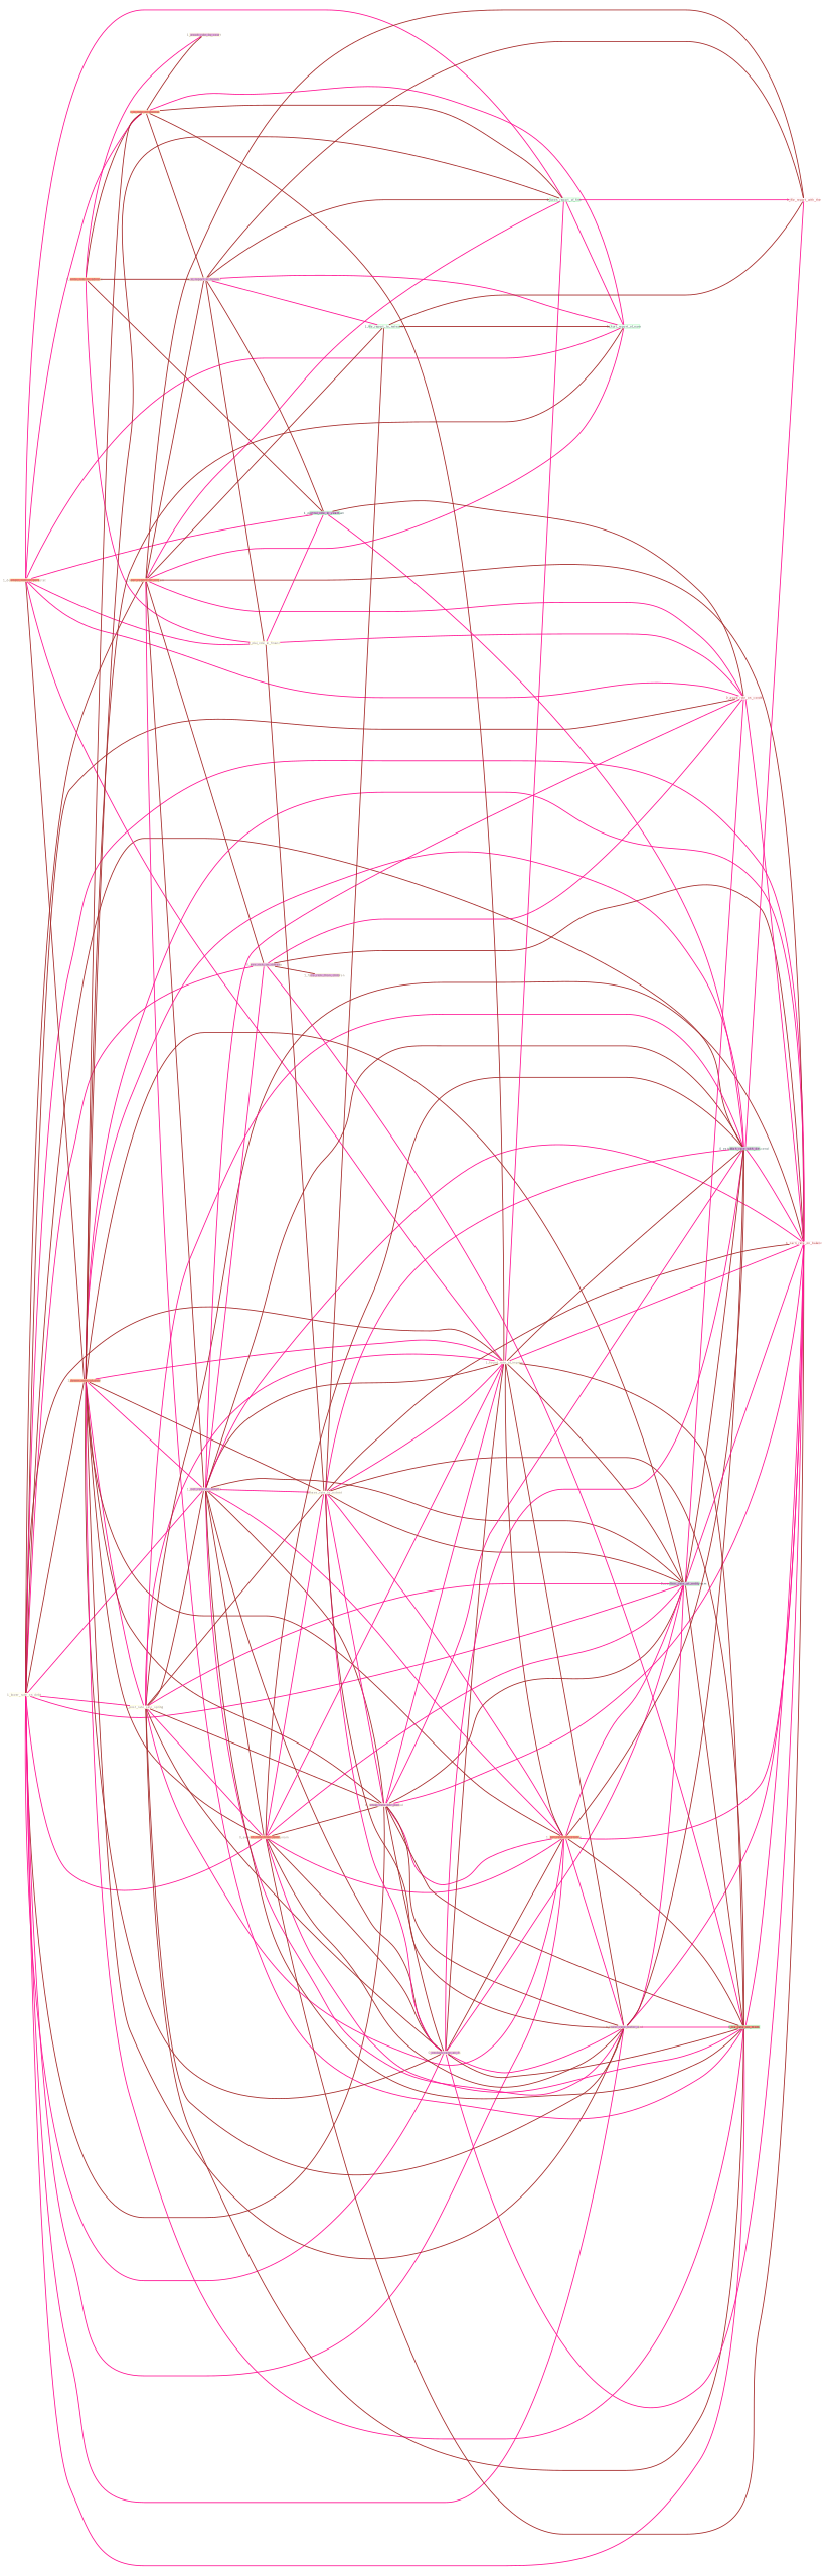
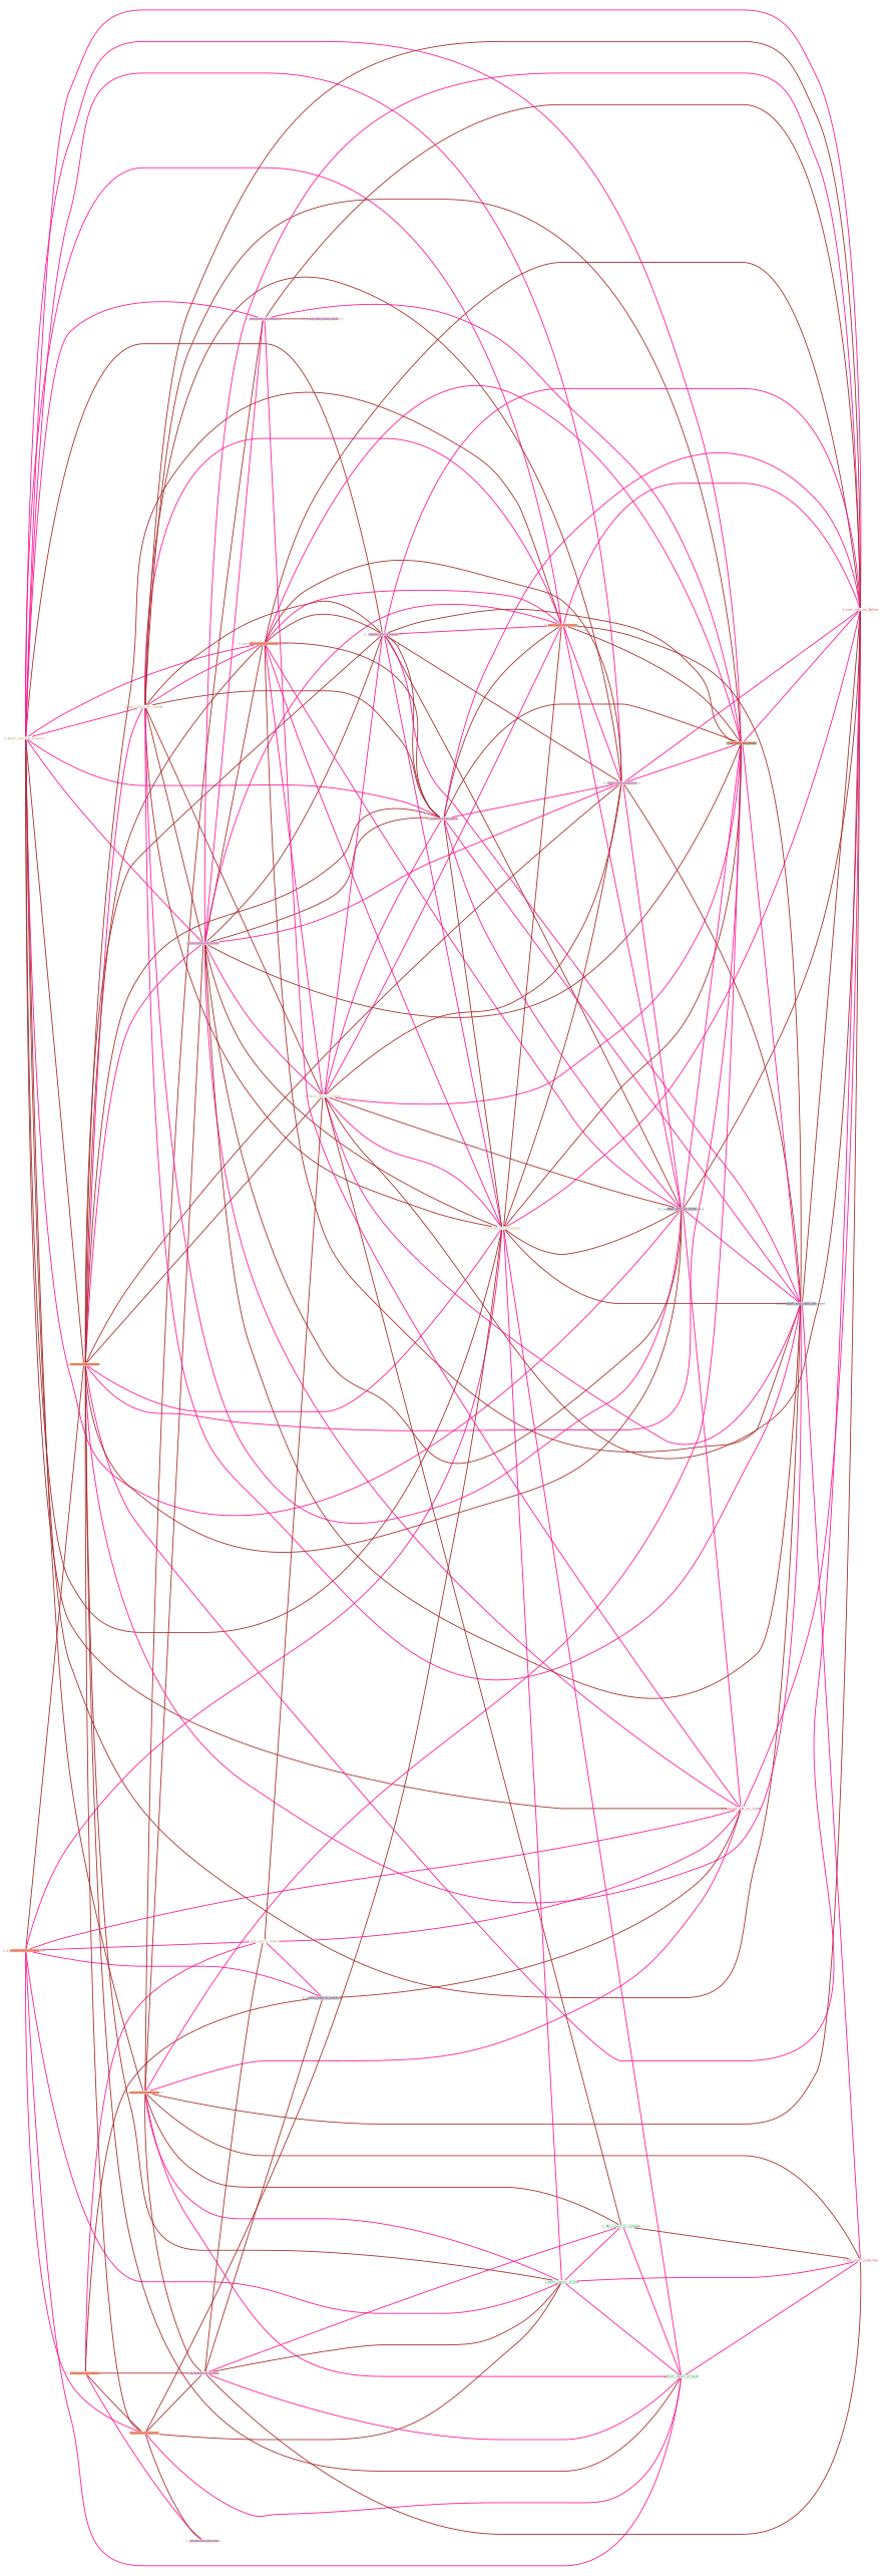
  graph {
    fontname="IBM Plex Sans"
    rankdir=LR
    node [color="#ffffe0" fillcolor=white fixedsize=true fontcolor="#8b7d6b" fontname="IBM Plex Sans" fontsize=4 shape=polygon style=filled]
    edge [color=deeppink fontname="IBM Plex Sans" w=1]
-   "1_lower_rate_on_debt " [height=.06 width=.5]
+   "1_lower_rate_on_debt " [height=.06 width=.5 label="1_lower_rate_on_yearnum"]
    "0_write_rule_in_advanc " [fillcolor=salmon height=.06 width=.5]
    "1_downsiz_role_of_parastat " [fillcolor=salmon height=.06 width=.5]
    "1_hear_report_on_experi " [fillcolor=salmon height=.06 width=.5]
    "1_lower_rate_of_debt " [fillcolor=salmon height=.06 width=.5]
    "0_post_rate_sinc_spring " [height=.06 width=.5]
    "1_set_rate_on_refund " [fillcolor=plum height=.06 width=.5]
    "0_expect_rate_from_entitynam " [fillcolor=salmon height=.06 width=.5]
    "0_have_rate_to_extent " [height=.06 width=.5]
    "0_retain_rate_for_period " [fillcolor=plum height=.06 width=.5]
    "1_is_rule_of_journal " [fillcolor=salmon height=.06 width=.5]
    "0_reckon_rate_at_% " [fillcolor=plum height=.06 width=.5]
    "0_see_risk_on_dimens " [fillcolor=plum height=.06 width=.5]
    "1_await_rule_by_court " [fillcolor=plum height=.06 width=.5]
    "1_face_risk_than_children " [fillcolor=plum height=.06 width=.5]
    "1_found_rate_of_improv " [height=.06 width=.5]
    "1_is_report_in_bureau " [fillcolor=plum height=.06 width=.5]
    "1_set_rate_for_station " [fillcolor=salmon height=.06 width=.5]
    "0_plai_role_in_financ " [height=.06 width=.5]
    "0_lower_rate_befor_end " [fillcolor=plum height=.06 width=.5]
-   "0_support_role_on_condit " [color="#fff0f5" fontcolor="#b22222" height=.06 width=.5 label="0_await_role_on_condit"]
+   "0_support_role_on_condit " [color="#fff0f5" fontcolor="#b22222" height=.06 width=.5]
    "1_carri_rate_on_balanc " [color="#fff0f5" fontcolor="#b22222" height=.06 width=.5]
    "0_file_report_with_the " [color="#fff0f5" fontcolor="#b22222" height=.06 width=.5]
    "0_confirm_rate_at_entitynam " [color="#BDFCC9" fillcolor=plum fontcolor="#2f4f4f" height=.06 width=.5]
    "0_ha_rate_on_morn " [color="#BDFCC9" fillcolor=salmon fontcolor="#2f4f4f" height=.06 width=.5]
    "0_establish_rate_with_descend " [color="#BDFCC9" fillcolor=plum fontcolor="#2f4f4f" height=.06 width=.5]
    "1_portrai_role_in_yearnum " [color="#BDFCC9" fillcolor=plum fontcolor="#2f4f4f" height=.06 width=.5]
    "1_been_report_of_firm " [color="#BDFCC9" fontcolor="#2f4f4f" height=.06 width=.5]
    "1_hurt_report_of_earn " [color="#BDFCC9" fontcolor="#2f4f4f" height=.06 width=.5]
    "1_file_report_to_network " [color="#BDFCC9" fontcolor="#2f4f4f" height=.06 width=.5]
    subgraph sub_1 {
      "1_lower_rate_on_debt "
      "0_write_rule_in_advanc "
      "1_downsiz_role_of_parastat "
      "1_hear_report_on_experi "
      "1_lower_rate_of_debt "
      "0_post_rate_sinc_spring "
      "1_set_rate_on_refund "
      "0_expect_rate_from_entitynam "
      "0_have_rate_to_extent "
      "0_retain_rate_for_period "
      "1_is_rule_of_journal "
      "0_reckon_rate_at_% "
      "0_see_risk_on_dimens "
      "1_await_rule_by_court "
      "1_face_risk_than_children "
      "1_found_rate_of_improv "
      "1_is_report_in_bureau "
      "1_set_rate_for_station "
      "0_plai_role_in_financ "
      "0_lower_rate_befor_end "
    }
    subgraph sub_2 {
      "0_support_role_on_condit "
      "1_carri_rate_on_balanc "
      "0_file_report_with_the "
    }
    "1_lower_rate_on_debt " -- "1_hear_report_on_experi " [color=brown]
    "1_lower_rate_on_debt " -- "1_lower_rate_of_debt " [color=brown w=3]
    "1_lower_rate_on_debt " -- "0_post_rate_sinc_spring "
    "1_lower_rate_on_debt " -- "1_set_rate_on_refund " [w=2]
    "1_lower_rate_on_debt " -- "0_expect_rate_from_entitynam "
    "1_lower_rate_on_debt " -- "0_retain_rate_for_period " [color=brown]
    "1_lower_rate_on_debt " -- "0_reckon_rate_at_% "
    "1_lower_rate_on_debt " -- "0_see_risk_on_dimens "
    "1_lower_rate_on_debt " -- "1_found_rate_of_improv " [color=brown]
    "1_lower_rate_on_debt " -- "1_set_rate_for_station "
    "1_lower_rate_on_debt " -- "0_lower_rate_befor_end " [w=2]
    "1_lower_rate_on_debt " -- "0_support_role_on_condit " [color=brown]
    "1_lower_rate_on_debt " -- "1_carri_rate_on_balanc " [w=2]
    "1_lower_rate_on_debt " -- "0_confirm_rate_at_entitynam "
    "1_lower_rate_on_debt " -- "0_ha_rate_on_morn " [w=2]
    "1_lower_rate_on_debt " -- "0_establish_rate_with_descend " [color=brown]
    "0_write_rule_in_advanc " -- "1_is_rule_of_journal " [color=brown]
    "0_write_rule_in_advanc " -- "1_await_rule_by_court "
    "0_write_rule_in_advanc " -- "1_is_report_in_bureau " [color=brown]
    "0_write_rule_in_advanc " -- "0_plai_role_in_financ "
    "0_write_rule_in_advanc " -- "1_portrai_role_in_yearnum " [color=brown]
    "1_downsiz_role_of_parastat " -- "1_lower_rate_of_debt " [color=brown]
    "1_downsiz_role_of_parastat " -- "1_is_rule_of_journal "
    "1_downsiz_role_of_parastat " -- "1_found_rate_of_improv "
    "1_downsiz_role_of_parastat " -- "0_plai_role_in_financ "
    "1_downsiz_role_of_parastat " -- "0_support_role_on_condit "
    "1_downsiz_role_of_parastat " -- "1_portrai_role_in_yearnum "
    "1_downsiz_role_of_parastat " -- "1_been_report_of_firm "
    "1_downsiz_role_of_parastat " -- "1_hurt_report_of_earn "
    "1_hear_report_on_experi " -- "1_set_rate_on_refund " [color=brown]
    "1_hear_report_on_experi " -- "0_see_risk_on_dimens " [color=brown]
    "1_hear_report_on_experi " -- "1_is_report_in_bureau " [color=brown]
    "1_hear_report_on_experi " -- "0_support_role_on_condit "
    "1_hear_report_on_experi " -- "1_carri_rate_on_balanc " [color=brown]
    "1_hear_report_on_experi " -- "0_file_report_with_the " [color=brown]
    "1_hear_report_on_experi " -- "0_ha_rate_on_morn "
    "1_hear_report_on_experi " -- "1_been_report_of_firm "
    "1_hear_report_on_experi " -- "1_hurt_report_of_earn "
    "1_hear_report_on_experi " -- "1_file_report_to_network " [color=brown]
    "1_lower_rate_of_debt " -- "0_post_rate_sinc_spring "
    "1_lower_rate_of_debt " -- "1_set_rate_on_refund "
    "1_lower_rate_of_debt " -- "0_expect_rate_from_entitynam " [color=brown]
    "1_lower_rate_of_debt " -- "0_have_rate_to_extent " [color=brown]
    "1_lower_rate_of_debt " -- "0_retain_rate_for_period " [color=brown]
    "1_lower_rate_of_debt " -- "1_is_rule_of_journal " [color=brown]
    "1_lower_rate_of_debt " -- "0_reckon_rate_at_% " [color=brown]
    "1_lower_rate_of_debt " -- "1_found_rate_of_improv " [w=2]
    "1_lower_rate_of_debt " -- "1_set_rate_for_station " [color=brown]
    "1_lower_rate_of_debt " -- "0_lower_rate_befor_end " [color=brown w=2]
    "1_lower_rate_of_debt " -- "1_carri_rate_on_balanc "
    "1_lower_rate_of_debt " -- "0_confirm_rate_at_entitynam " [color=brown]
    "1_lower_rate_of_debt " -- "0_ha_rate_on_morn "
    "1_lower_rate_of_debt " -- "0_establish_rate_with_descend "
    "1_lower_rate_of_debt " -- "1_been_report_of_firm " [color=brown]
    "1_lower_rate_of_debt " -- "1_hurt_report_of_earn " [color=brown]
    "0_post_rate_sinc_spring " -- "1_set_rate_on_refund " [color=brown]
    "0_post_rate_sinc_spring " -- "0_expect_rate_from_entitynam "
    "0_post_rate_sinc_spring " -- "0_have_rate_to_extent " [color=brown]
    "0_post_rate_sinc_spring " -- "0_retain_rate_for_period " [color=brown]
    "0_post_rate_sinc_spring " -- "0_reckon_rate_at_% " [color=brown]
-   "0_post_rate_sinc_spring " -- "1_found_rate_of_improv "
+   "0_post_rate_sinc_spring " -- "1_found_rate_of_improv " [color=brown]
    "0_post_rate_sinc_spring " -- "1_set_rate_for_station "
    "0_post_rate_sinc_spring " -- "0_lower_rate_befor_end " [color=brown]
    "0_post_rate_sinc_spring " -- "1_carri_rate_on_balanc " [color=brown]
    "0_post_rate_sinc_spring " -- "0_confirm_rate_at_entitynam "
    "0_post_rate_sinc_spring " -- "0_ha_rate_on_morn " [color=brown]
    "0_post_rate_sinc_spring " -- "0_establish_rate_with_descend "
    "1_set_rate_on_refund " -- "0_expect_rate_from_entitynam " [color=brown]
    "1_set_rate_on_refund " -- "0_have_rate_to_extent "
    "1_set_rate_on_refund " -- "0_retain_rate_for_period " [color=brown]
    "1_set_rate_on_refund " -- "0_reckon_rate_at_% " [color=brown]
    "1_set_rate_on_refund " -- "0_see_risk_on_dimens "
    "1_set_rate_on_refund " -- "1_found_rate_of_improv " [color=brown]
    "1_set_rate_on_refund " -- "1_set_rate_for_station " [w=2]
    "1_set_rate_on_refund " -- "0_lower_rate_befor_end "
    "1_set_rate_on_refund " -- "0_support_role_on_condit "
    "1_set_rate_on_refund " -- "1_carri_rate_on_balanc " [w=2]
    "1_set_rate_on_refund " -- "0_confirm_rate_at_entitynam " [color=brown]
    "1_set_rate_on_refund " -- "0_ha_rate_on_morn " [color=brown w=2]
    "1_set_rate_on_refund " -- "0_establish_rate_with_descend " [color=brown]
    "0_expect_rate_from_entitynam " -- "0_have_rate_to_extent "
    "0_expect_rate_from_entitynam " -- "0_retain_rate_for_period " [color=brown]
    "0_expect_rate_from_entitynam " -- "0_reckon_rate_at_% " [color=brown]
    "0_expect_rate_from_entitynam " -- "1_found_rate_of_improv "
    "0_expect_rate_from_entitynam " -- "1_set_rate_for_station "
    "0_expect_rate_from_entitynam " -- "0_lower_rate_befor_end " [color=brown]
    "0_expect_rate_from_entitynam " -- "1_carri_rate_on_balanc " [color=brown]
    "0_expect_rate_from_entitynam " -- "0_confirm_rate_at_entitynam " [w=2]
    "0_expect_rate_from_entitynam " -- "0_ha_rate_on_morn "
    "0_expect_rate_from_entitynam " -- "0_establish_rate_with_descend " [color=brown]
    "0_have_rate_to_extent " -- "0_retain_rate_for_period "
    "0_have_rate_to_extent " -- "0_reckon_rate_at_% "
    "0_have_rate_to_extent " -- "1_found_rate_of_improv "
    "0_have_rate_to_extent " -- "1_set_rate_for_station "
    "0_have_rate_to_extent " -- "0_lower_rate_befor_end " [color=brown]
    "0_have_rate_to_extent " -- "1_carri_rate_on_balanc " [color=brown]
    "0_have_rate_to_extent " -- "0_confirm_rate_at_entitynam " [color=brown]
-   "0_have_rate_to_extent " -- "0_ha_rate_on_morn " [color=brown]
+   "0_have_rate_to_extent " -- "0_ha_rate_on_morn "
    "0_have_rate_to_extent " -- "0_establish_rate_with_descend "
    "0_have_rate_to_extent " -- "1_file_report_to_network " [color=brown]
    "0_retain_rate_for_period " -- "0_reckon_rate_at_% " [color=brown]
    "0_retain_rate_for_period " -- "1_found_rate_of_improv "
    "0_retain_rate_for_period " -- "1_set_rate_for_station " [w=2]
    "0_retain_rate_for_period " -- "0_lower_rate_befor_end " [color=brown]
    "0_retain_rate_for_period " -- "1_carri_rate_on_balanc "
    "0_retain_rate_for_period " -- "0_confirm_rate_at_entitynam " [color=brown]
    "0_retain_rate_for_period " -- "0_ha_rate_on_morn " [color=brown]
    "0_retain_rate_for_period " -- "0_establish_rate_with_descend "
    "1_is_rule_of_journal " -- "1_await_rule_by_court " [color=brown]
    "1_is_rule_of_journal " -- "1_found_rate_of_improv " [color=brown]
    "1_is_rule_of_journal " -- "1_is_report_in_bureau " [color=brown]
    "1_is_rule_of_journal " -- "1_been_report_of_firm " [color=brown]
    "1_is_rule_of_journal " -- "1_hurt_report_of_earn "
    "0_reckon_rate_at_% " -- "1_found_rate_of_improv " [color=brown]
    "0_reckon_rate_at_% " -- "1_set_rate_for_station " [color=brown]
    "0_reckon_rate_at_% " -- "0_lower_rate_befor_end "
    "0_reckon_rate_at_% " -- "1_carri_rate_on_balanc "
    "0_reckon_rate_at_% " -- "0_confirm_rate_at_entitynam " [w=2]
    "0_reckon_rate_at_% " -- "0_ha_rate_on_morn " [color=brown]
    "0_reckon_rate_at_% " -- "0_establish_rate_with_descend "
    "0_see_risk_on_dimens " -- "1_face_risk_than_children " [color=brown]
    "0_see_risk_on_dimens " -- "0_support_role_on_condit "
    "0_see_risk_on_dimens " -- "1_carri_rate_on_balanc " [color=brown]
    "0_see_risk_on_dimens " -- "0_ha_rate_on_morn "
    "1_found_rate_of_improv " -- "1_set_rate_for_station " [color=brown]
    "1_found_rate_of_improv " -- "0_lower_rate_befor_end " [color=brown]
    "1_found_rate_of_improv " -- "1_carri_rate_on_balanc "
    "1_found_rate_of_improv " -- "0_confirm_rate_at_entitynam " [color=brown]
    "1_found_rate_of_improv " -- "0_ha_rate_on_morn " [color=brown]
    "1_found_rate_of_improv " -- "0_establish_rate_with_descend " [color=brown]
    "1_found_rate_of_improv " -- "1_been_report_of_firm "
+   "1_found_rate_of_improv " -- "1_hurt_report_of_earn "
    "1_is_report_in_bureau " -- "0_plai_role_in_financ " [color=brown]
    "1_is_report_in_bureau " -- "0_file_report_with_the " [color=brown]
    "1_is_report_in_bureau " -- "1_portrai_role_in_yearnum " [color=brown]
    "1_is_report_in_bureau " -- "1_been_report_of_firm " [color=brown]
    "1_is_report_in_bureau " -- "1_hurt_report_of_earn "
    "1_is_report_in_bureau " -- "1_file_report_to_network "
    "1_set_rate_for_station " -- "0_lower_rate_befor_end "
    "1_set_rate_for_station " -- "1_carri_rate_on_balanc "
    "1_set_rate_for_station " -- "0_confirm_rate_at_entitynam "
    "1_set_rate_for_station " -- "0_ha_rate_on_morn " [color=brown]
    "1_set_rate_for_station " -- "0_establish_rate_with_descend " [color=brown]
    "0_plai_role_in_financ " -- "0_have_rate_to_extent " [color=brown]
    "0_plai_role_in_financ " -- "0_support_role_on_condit "
    "0_plai_role_in_financ " -- "1_portrai_role_in_yearnum " [w=2]
    "0_lower_rate_befor_end " -- "1_carri_rate_on_balanc "
    "0_lower_rate_befor_end " -- "0_confirm_rate_at_entitynam "
    "0_lower_rate_befor_end " -- "0_ha_rate_on_morn "
    "0_lower_rate_befor_end " -- "0_establish_rate_with_descend " [color=brown]
    "0_support_role_on_condit " -- "1_carri_rate_on_balanc "
    "0_confirm_rate_at_entitynam " -- "0_support_role_on_condit "
-   "0_confirm_rate_at_entitynam " -- "1_carri_rate_on_balanc "
-   "0_confirm_rate_at_entitynam " -- "0_ha_rate_on_morn " [color=brown]
-   "0_confirm_rate_at_entitynam " -- "0_establish_rate_with_descend " [color=brown]
+   "0_confirm_rate_at_entitynam " -- "1_carri_rate_on_balanc " [color=brown]
+   "0_confirm_rate_at_entitynam " -- "0_ha_rate_on_morn "
+   "0_confirm_rate_at_entitynam " -- "0_establish_rate_with_descend "
    "0_ha_rate_on_morn " -- "1_carri_rate_on_balanc " [w=2]
-   "1_portrai_role_in_yearnum " -- "0_establish_rate_with_descend "
-   "0_establish_rate_with_descend " -- "1_carri_rate_on_balanc "
+   "0_ha_rate_on_morn " -- "0_establish_rate_with_descend "
+   "0_establish_rate_with_descend " -- "1_carri_rate_on_balanc " [color=brown]
    "0_establish_rate_with_descend " -- "0_file_report_with_the "
    "1_portrai_role_in_yearnum " -- "0_support_role_on_condit " [color=brown]
    "1_been_report_of_firm " -- "0_file_report_with_the "
    "1_been_report_of_firm " -- "1_hurt_report_of_earn " [w=2]
+   "1_been_report_of_firm " -- "1_file_report_to_network "
+   "1_hurt_report_of_earn " -- "0_file_report_with_the "
    "1_file_report_to_network " -- "0_file_report_with_the " [color=brown w=2]
-   "1_file_report_to_network " -- "1_hurt_report_of_earn " [color=brown]
+   "1_file_report_to_network " -- "1_hurt_report_of_earn "
  }
